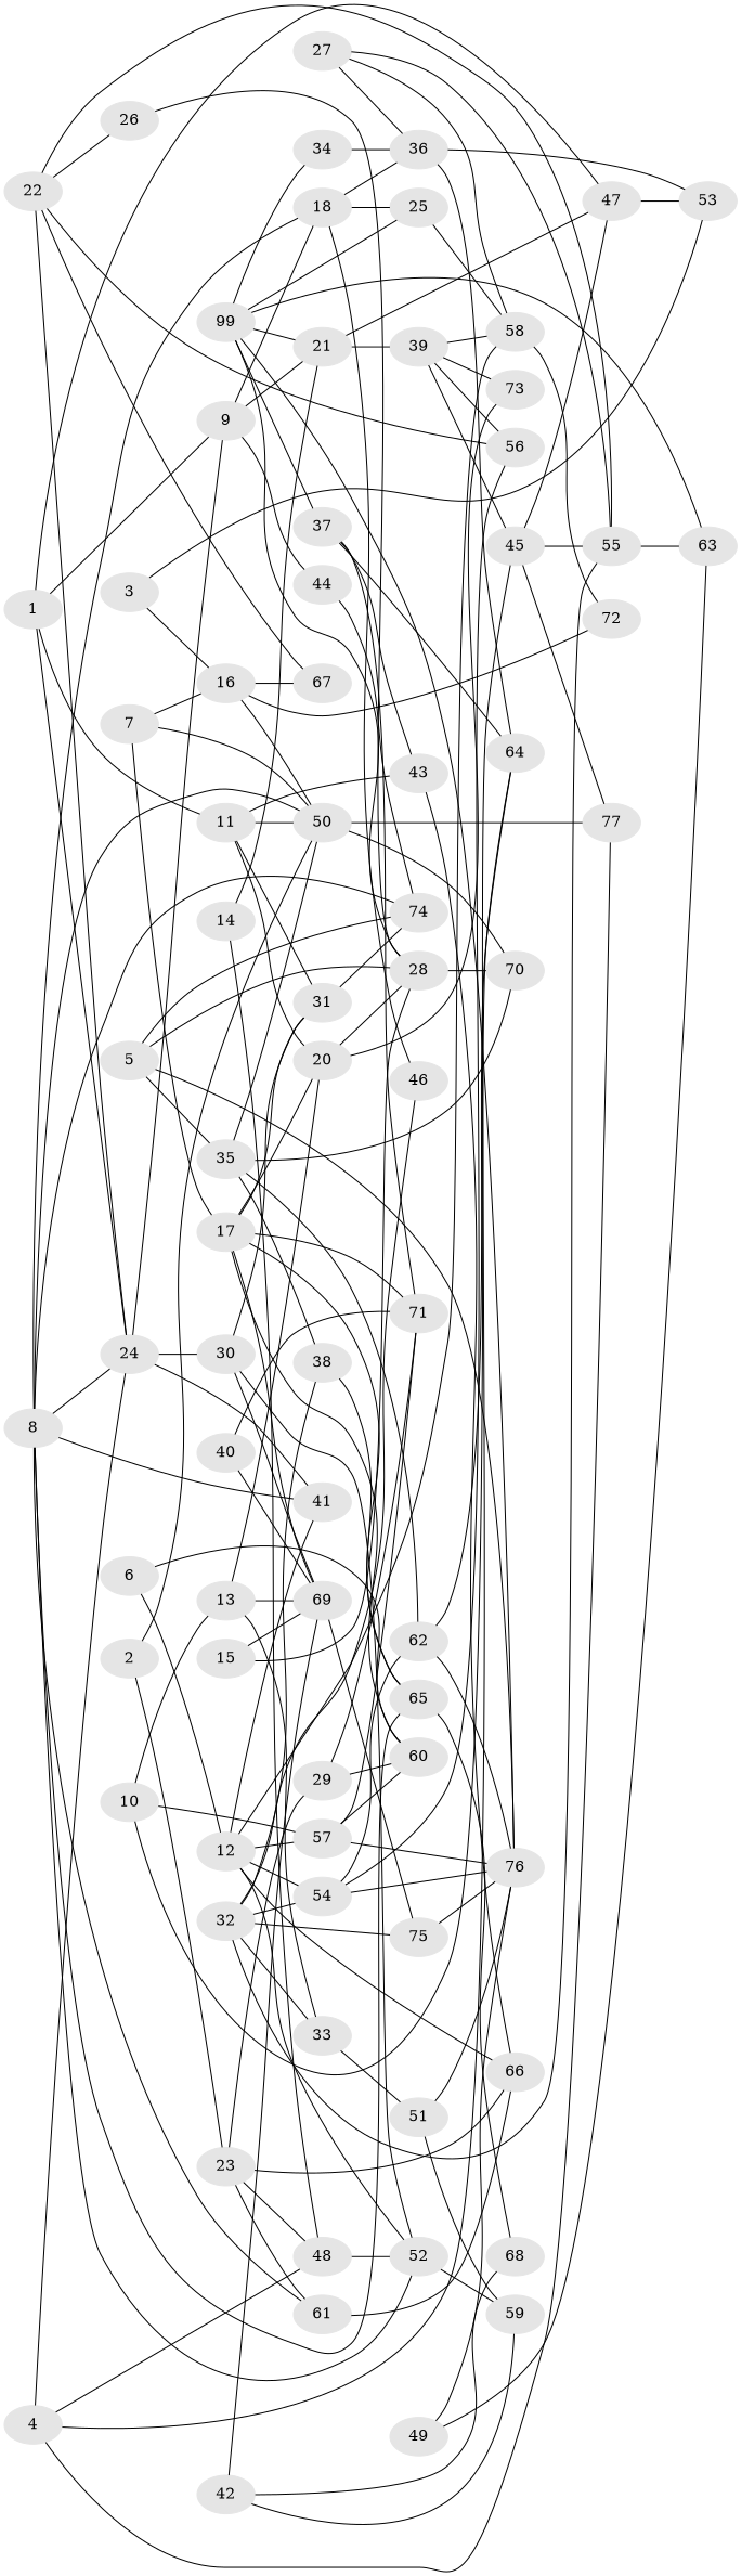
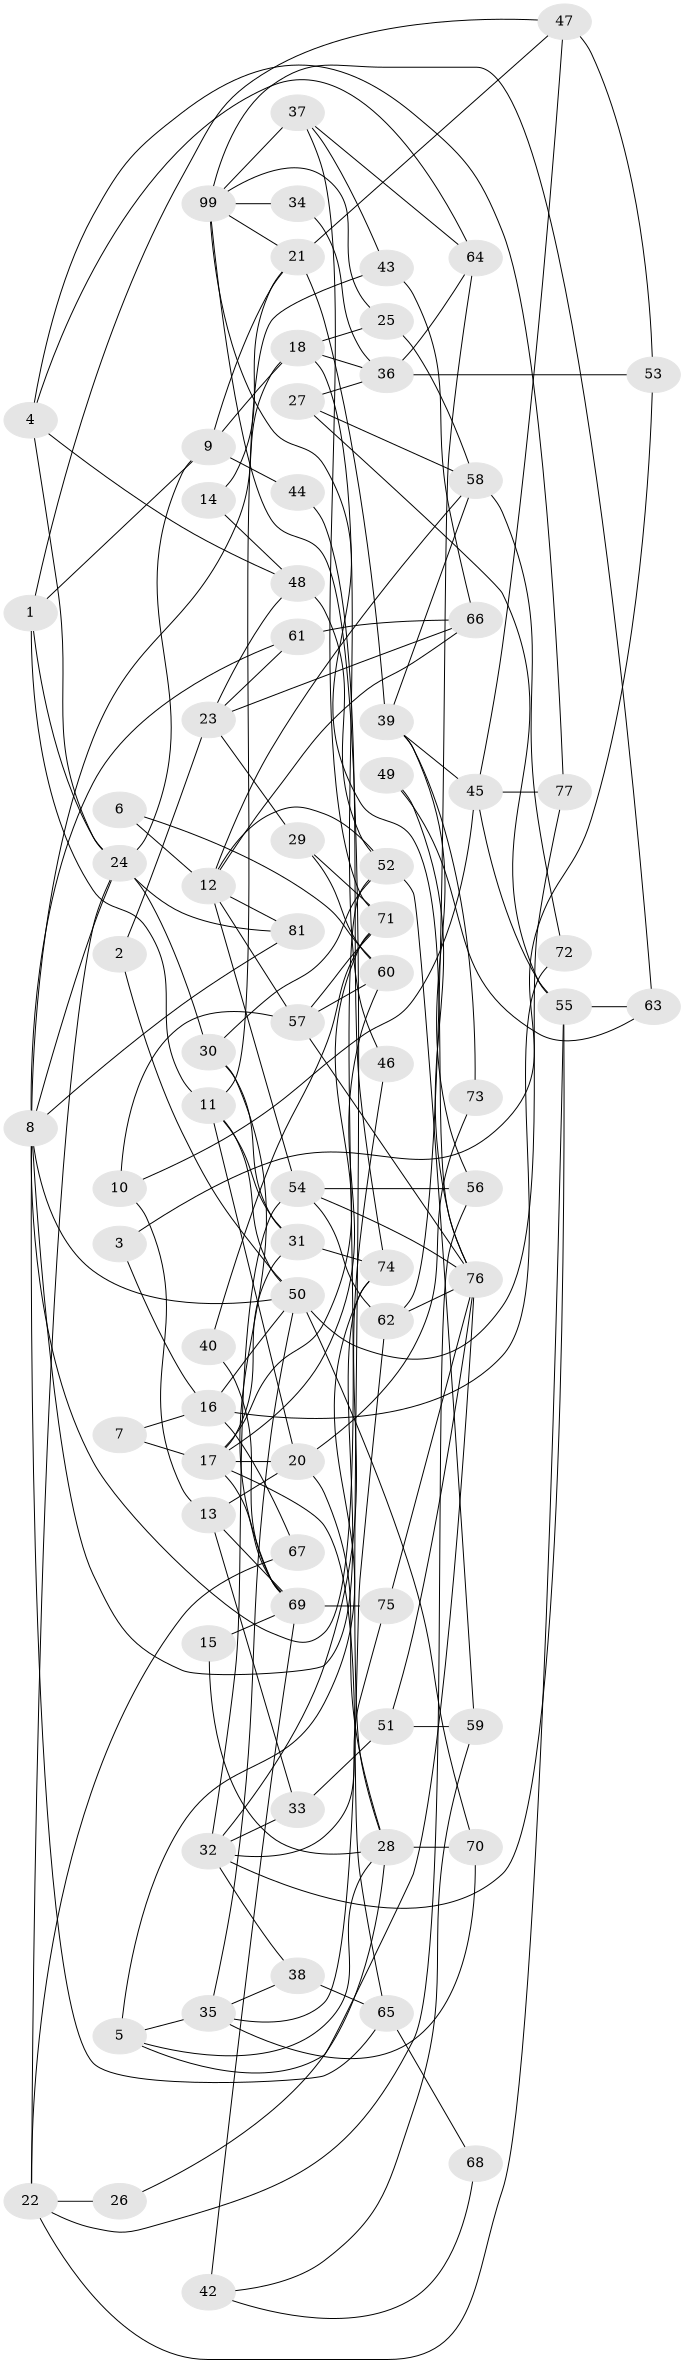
  graph {
    rankdir=LR
    node [color=gray90 style=filled]
    1
    9
    11
    24
    47
    18
    21
    44
    50
    20
    31
    43
-   41
+   41 [label=81]
    30
    53
    2
    23
    48
    61
    66
    29
    77
    70
    3
    16
    67
    72
    4
    64
    52
    5
    28
    35
    74
    76
    38
    62
    6
    12
    60
    57
    54
    58
    7
    17
    65
    69
    71
    8
    25
    36
    46
    59
    68
    39
    10
    13
    45
    33
    55
    73
    56
    51
    75
    14
    15
    n67 [label=99]
    34
    37
    63
    22
    26
    27
    32
    40
    42
    49
    1 -- 9
    1 -- 11
    1 -- 24
    1 -- 47
    9 -- 18
    9 -- 21
    9 -- 44
    11 -- 50
    11 -- 20
    11 -- 31
    11 -- 43
    24 -- 9
    24 -- 41
    24 -- 30
    47 -- 53
    18 -- 25
    18 -- 36
    18 -- 46
    21 -- 47
    21 -- 39
    44 -- 74
    50 -- 77
    50 -- 70
    20 -- 28
    20 -- 73
    31 -- 74
    43 -- 66
    30 -- 31
    30 -- 52
    30 -- 69
    2 -- 50
    2 -- 23
    23 -- 48
    23 -- 61
    23 -- 66
    23 -- 29
    48 -- 52
    61 -- 66
    29 -- 60
    29 -- 71
    3 -- 53
    3 -- 16
    16 -- 50
    16 -- 67
    16 -- 72
    4 -- 24
    4 -- 48
    4 -- 77
    4 -- 64
    52 -- 59
    5 -- 28
    5 -- 35
    5 -- 74
    5 -- 76
    28 -- 70
    35 -- 50
    35 -- 70
    35 -- 38
    35 -- 62
    38 -- 65
    62 -- 64
    62 -- 76
    6 -- 12
    6 -- 60
    12 -- 41
    12 -- 66
    12 -- 52
    12 -- 57
    12 -- 54
    12 -- 58
    57 -- 76
    57 -- 60
    57 -- 71
    54 -- 76
    54 -- 62
    54 -- 56
    58 -- 72
-   7 -- 50
    7 -- 16
    7 -- 17
    17 -- 20
    17 -- 31
    17 -- 60
    17 -- 65
    17 -- 69
    17 -- 71
    65 -- 68
    69 -- 75
    8 -- 24
    8 -- 18
    8 -- 50
    8 -- 41
    8 -- 61
    8 -- 52
    8 -- 74
    8 -- 65
    25 -- 58
    36 -- 53
    36 -- 64
    39 -- 58
    39 -- 45
    39 -- 73
    39 -- 56
    10 -- 57
    10 -- 13
    10 -- 45
    13 -- 20
    13 -- 69
    13 -- 33
    45 -- 47
    45 -- 77
    45 -- 55
    33 -- 51
    55 -- 63
    51 -- 76
    51 -- 59
    75 -- 76
    14 -- 21
    14 -- 48
    15 -- 28
    15 -- 69
    n67 -- 21
    n67 -- 28
    n67 -- 76
    n67 -- 25
    n67 -- 34
    n67 -- 37
    n67 -- 63
    34 -- 36
    37 -- 43
    37 -- 64
    37 -- 71
    22 -- 24
    22 -- 67
    22 -- 55
    22 -- 56
    22 -- 26
    26 -- 28
    27 -- 58
    27 -- 36
    27 -- 55
    32 -- 38
    32 -- 54
    32 -- 46
    32 -- 33
    32 -- 55
    32 -- 75
    40 -- 69
    40 -- 71
    42 -- 69
    42 -- 59
    42 -- 68
    49 -- 76
    49 -- 63
  }
